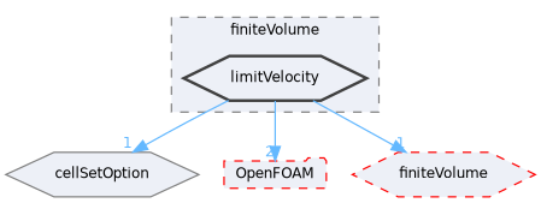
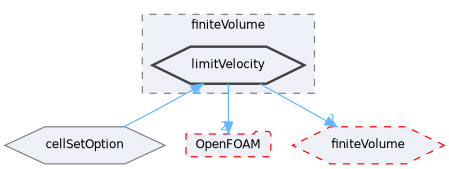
  digraph {
    compound=true
    node [color=red fillcolor="#edf0f7" fontname=Helvetica fontsize=10 shape=hexagon style="filled,dashed"]
    edge [color=steelblue1 fontcolor=steelblue1 fontname=Helvetica fontsize=10 headlabel=1 labeldistance=1.5 labelfontname=Helvetica labelfontsize=10]
    n1 [color=grey25 height=0.2 label=limitVelocity style="filled,bold" width=0.4]
    n2 [color=grey50 height=0.2 label=cellSetOption style=filled width=0.4]
    n3 [height=0.2 label=OpenFOAM shape=folder width=0.4]
    n4 [height=0.2 label=finiteVolume width=0.4]
    subgraph cluster_1 {
      bgcolor="#edf0f7"
      fontname=Helvetica
      fontsize=10
      label=finiteVolume
      pencolor=grey50
      style="filled,dashed"
      n1
    }
-   n1 -> n2
+   n2 -> n1
    n1 -> n3 [headlabel=2]
    n1 -> n4
  }
